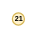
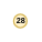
  <mxCell id="0" />
  <mxCell id="1" parent="0" />
  <mxCell id="2" value="" style="group;fontStyle=1" parent="1" vertex="1" connectable="0"><mxGeometry x="20" y="20" width="20" height="21" as="geometry" /></mxCell>
  <mxCell id="3" value="" style="ellipse;whiteSpace=wrap;html=1;aspect=fixed;fillColor=#fff2cc;strokeColor=#d6b656;strokeWidth=2;fontStyle=1" parent="2" vertex="1"><mxGeometry y="1" width="20" height="20" as="geometry" /></mxCell>
- <mxCell id="4" value="21" style="text;html=1;strokeColor=none;fillColor=none;align=center;verticalAlign=middle;whiteSpace=wrap;rounded=0;fontStyle=1" parent="2" vertex="1"><mxGeometry x="1" width="20" height="20" as="geometry" /></mxCell>
+ <mxCell id="4" value="28" style="text;html=1;strokeColor=none;fillColor=none;align=center;verticalAlign=middle;whiteSpace=wrap;rounded=0;fontStyle=1" parent="2" vertex="1"><mxGeometry x="1" width="20" height="20" as="geometry" /></mxCell>
